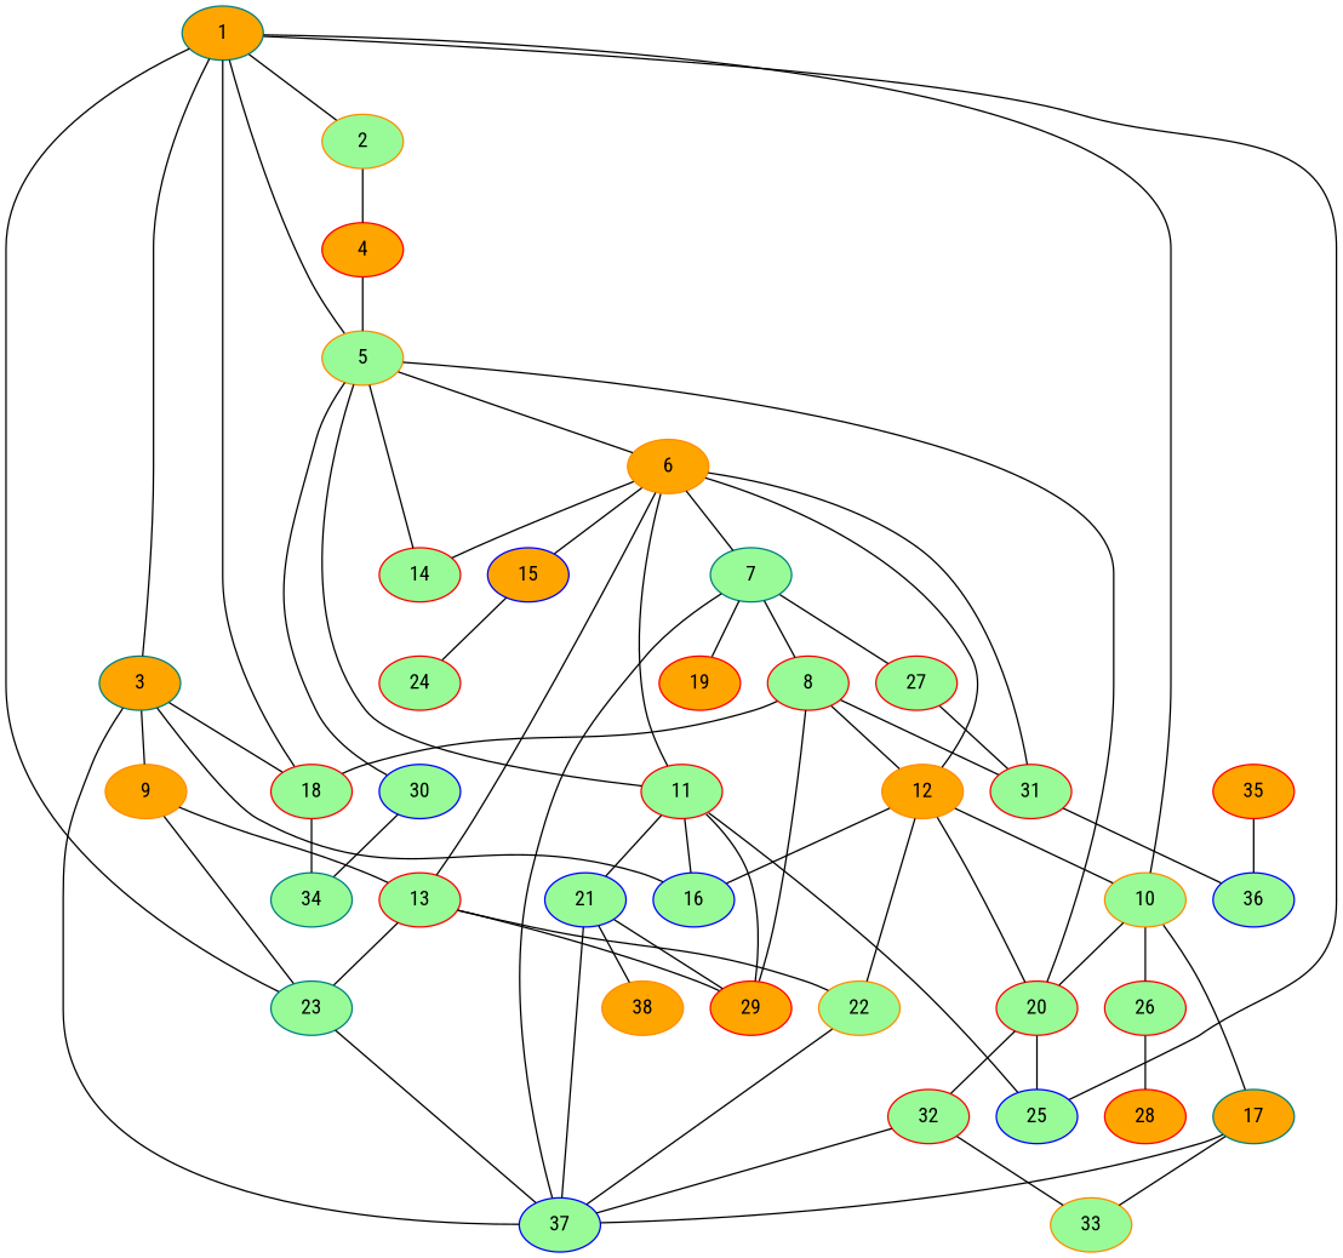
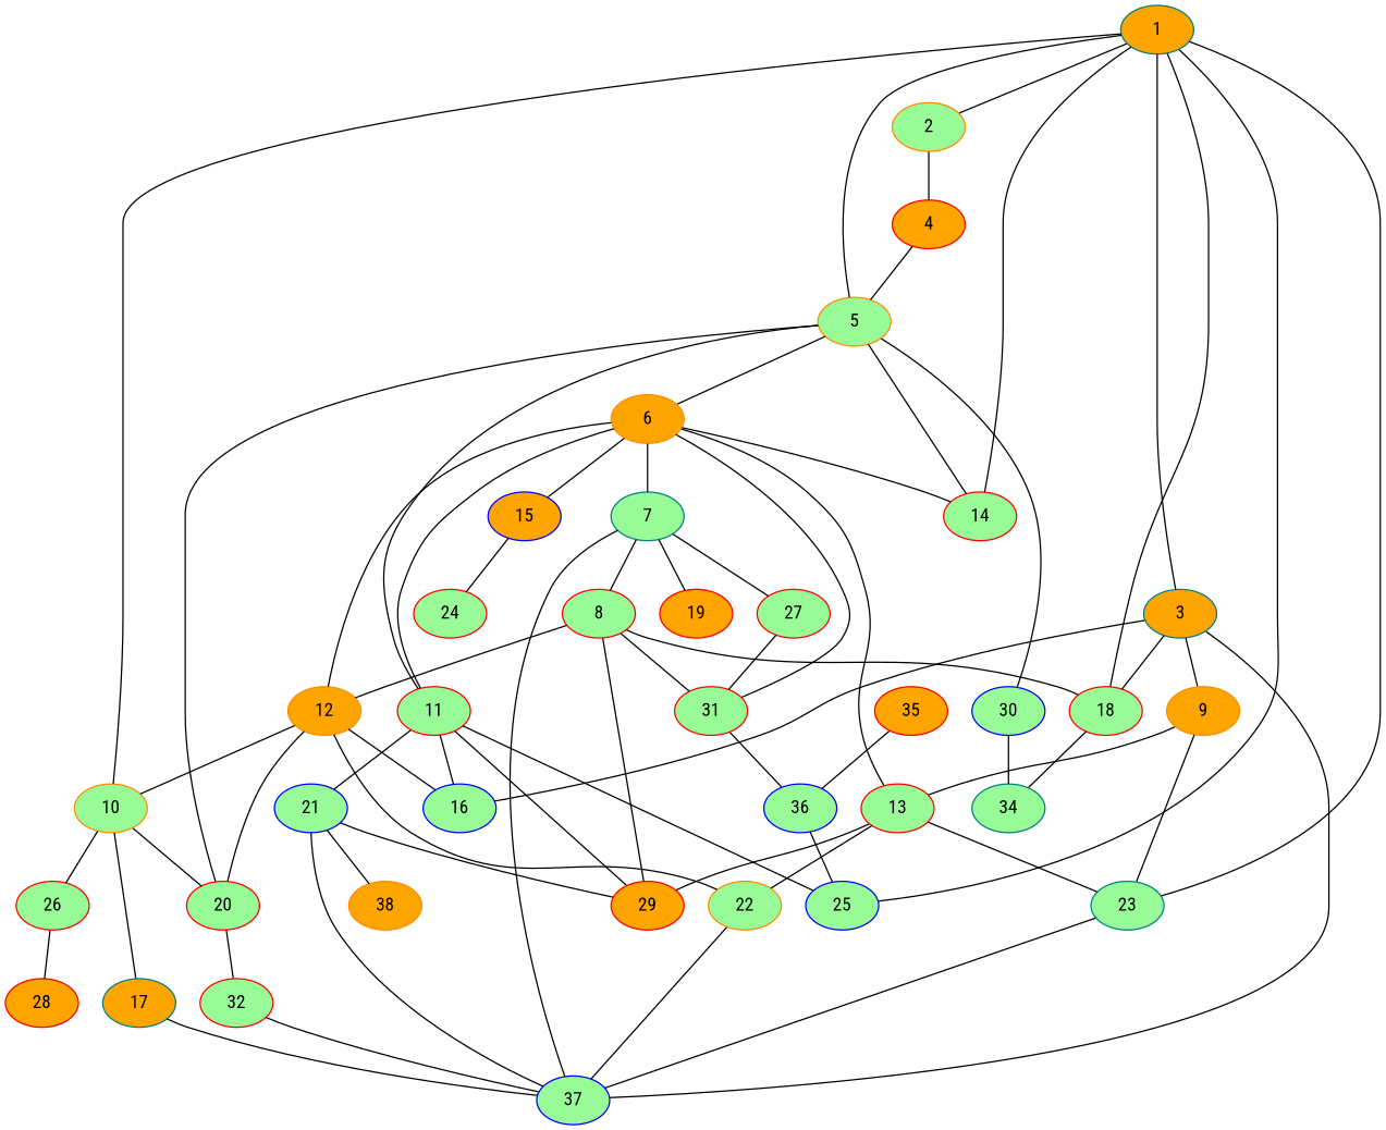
  graph {
    fontname="Roboto Condensed"
    node [color=red fillcolor=palegreen fontname="Roboto Condensed" style=filled]
    edge [fontname="Roboto Condensed" weight=1.0]
    1 [color=teal fillcolor=orange]
    2 [color=darkorange]
    3 [color=teal fillcolor=orange]
    10 [color=darkorange]
    14
    18
    23 [color=teal]
    25 [color=blue]
    5 [color=darkorange]
    4 [fillcolor=orange]
    9 [color=darkorange fillcolor=orange]
    16 [color=blue]
    37 [color=blue]
    20
    17 [color=teal fillcolor=orange]
    26
    34 [color=teal]
    6 [color=darkorange fillcolor=orange]
    11
    30 [color=blue]
    13
    7 [color=teal]
    12 [color=darkorange fillcolor=orange]
    15 [color=blue fillcolor=orange]
    31
    29 [fillcolor=orange]
    21 [color=blue]
    32
    8
    19 [fillcolor=orange]
    27
    22 [color=darkorange]
    24
    36 [color=blue]
    35 [fillcolor=orange]
-   33 [color=darkorange]
    28 [fillcolor=orange]
    38 [color=darkorange fillcolor=orange]
    1 -- 2
    1 -- 3 [weight=3.0]
    1 -- 10
+   1 -- 14 [weight=2.0]
    1 -- 18
    1 -- 23
    1 -- 25
    1 -- 5
    2 -- 4
    3 -- 18
    3 -- 9
    3 -- 16 [weight=3.0]
    3 -- 37
    10 -- 20
    10 -- 17
    10 -- 26
    18 -- 34
    23 -- 37
    5 -- 14
    5 -- 20
    5 -- 6
    5 -- 11
    5 -- 30
    4 -- 5
    9 -- 23
    9 -- 13
-   20 -- 25
+   36 -- 25
    20 -- 32
    17 -- 37
-   17 -- 33
    26 -- 28
    6 -- 14
    6 -- 11
    6 -- 13
    6 -- 7
    6 -- 12 [weight=2.0]
    6 -- 15
    6 -- 31
    11 -- 25
    11 -- 16
    11 -- 29
    11 -- 21
    30 -- 34 [weight=2.0]
    13 -- 23
    13 -- 29
    13 -- 22
    7 -- 37
    7 -- 8
    7 -- 19
    7 -- 27
    12 -- 10
    12 -- 16
    12 -- 20
    12 -- 22
    15 -- 24
    31 -- 36
    21 -- 37
    21 -- 29
    21 -- 38 [weight=2.0]
    32 -- 37
-   32 -- 33
    8 -- 18
    8 -- 12
    8 -- 31
    8 -- 29
    27 -- 31
    22 -- 37
    35 -- 36
  }
